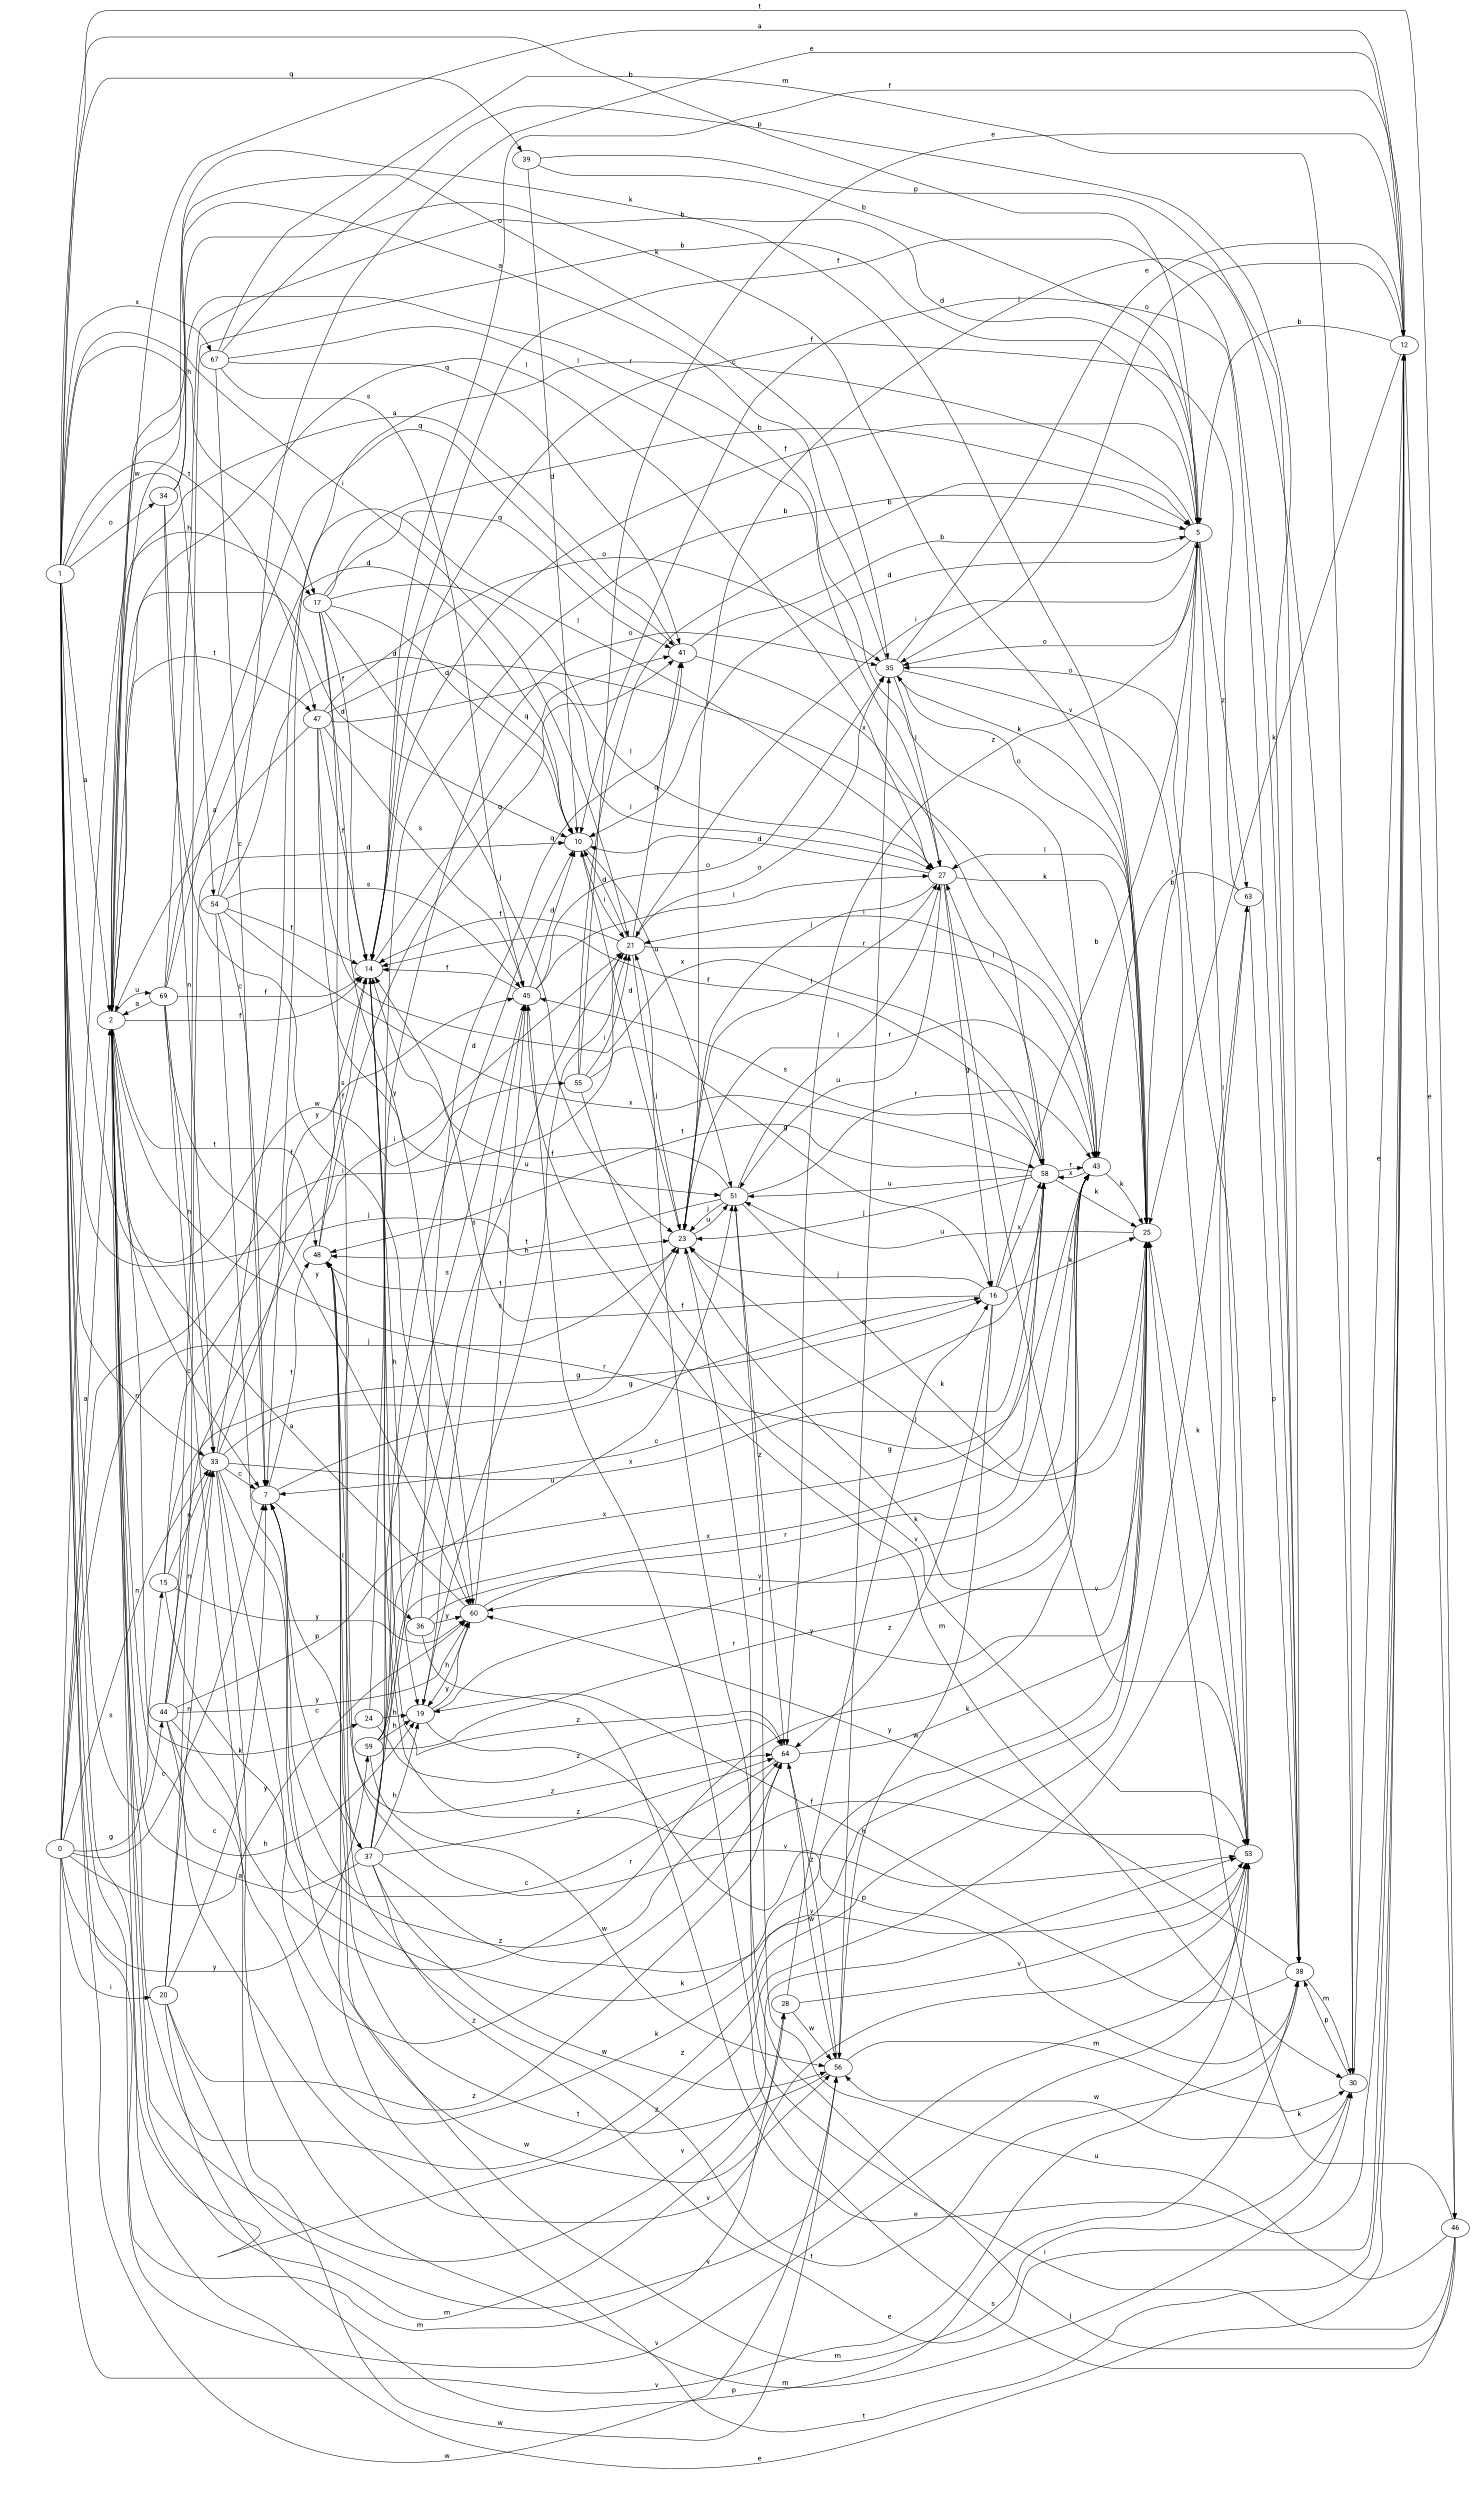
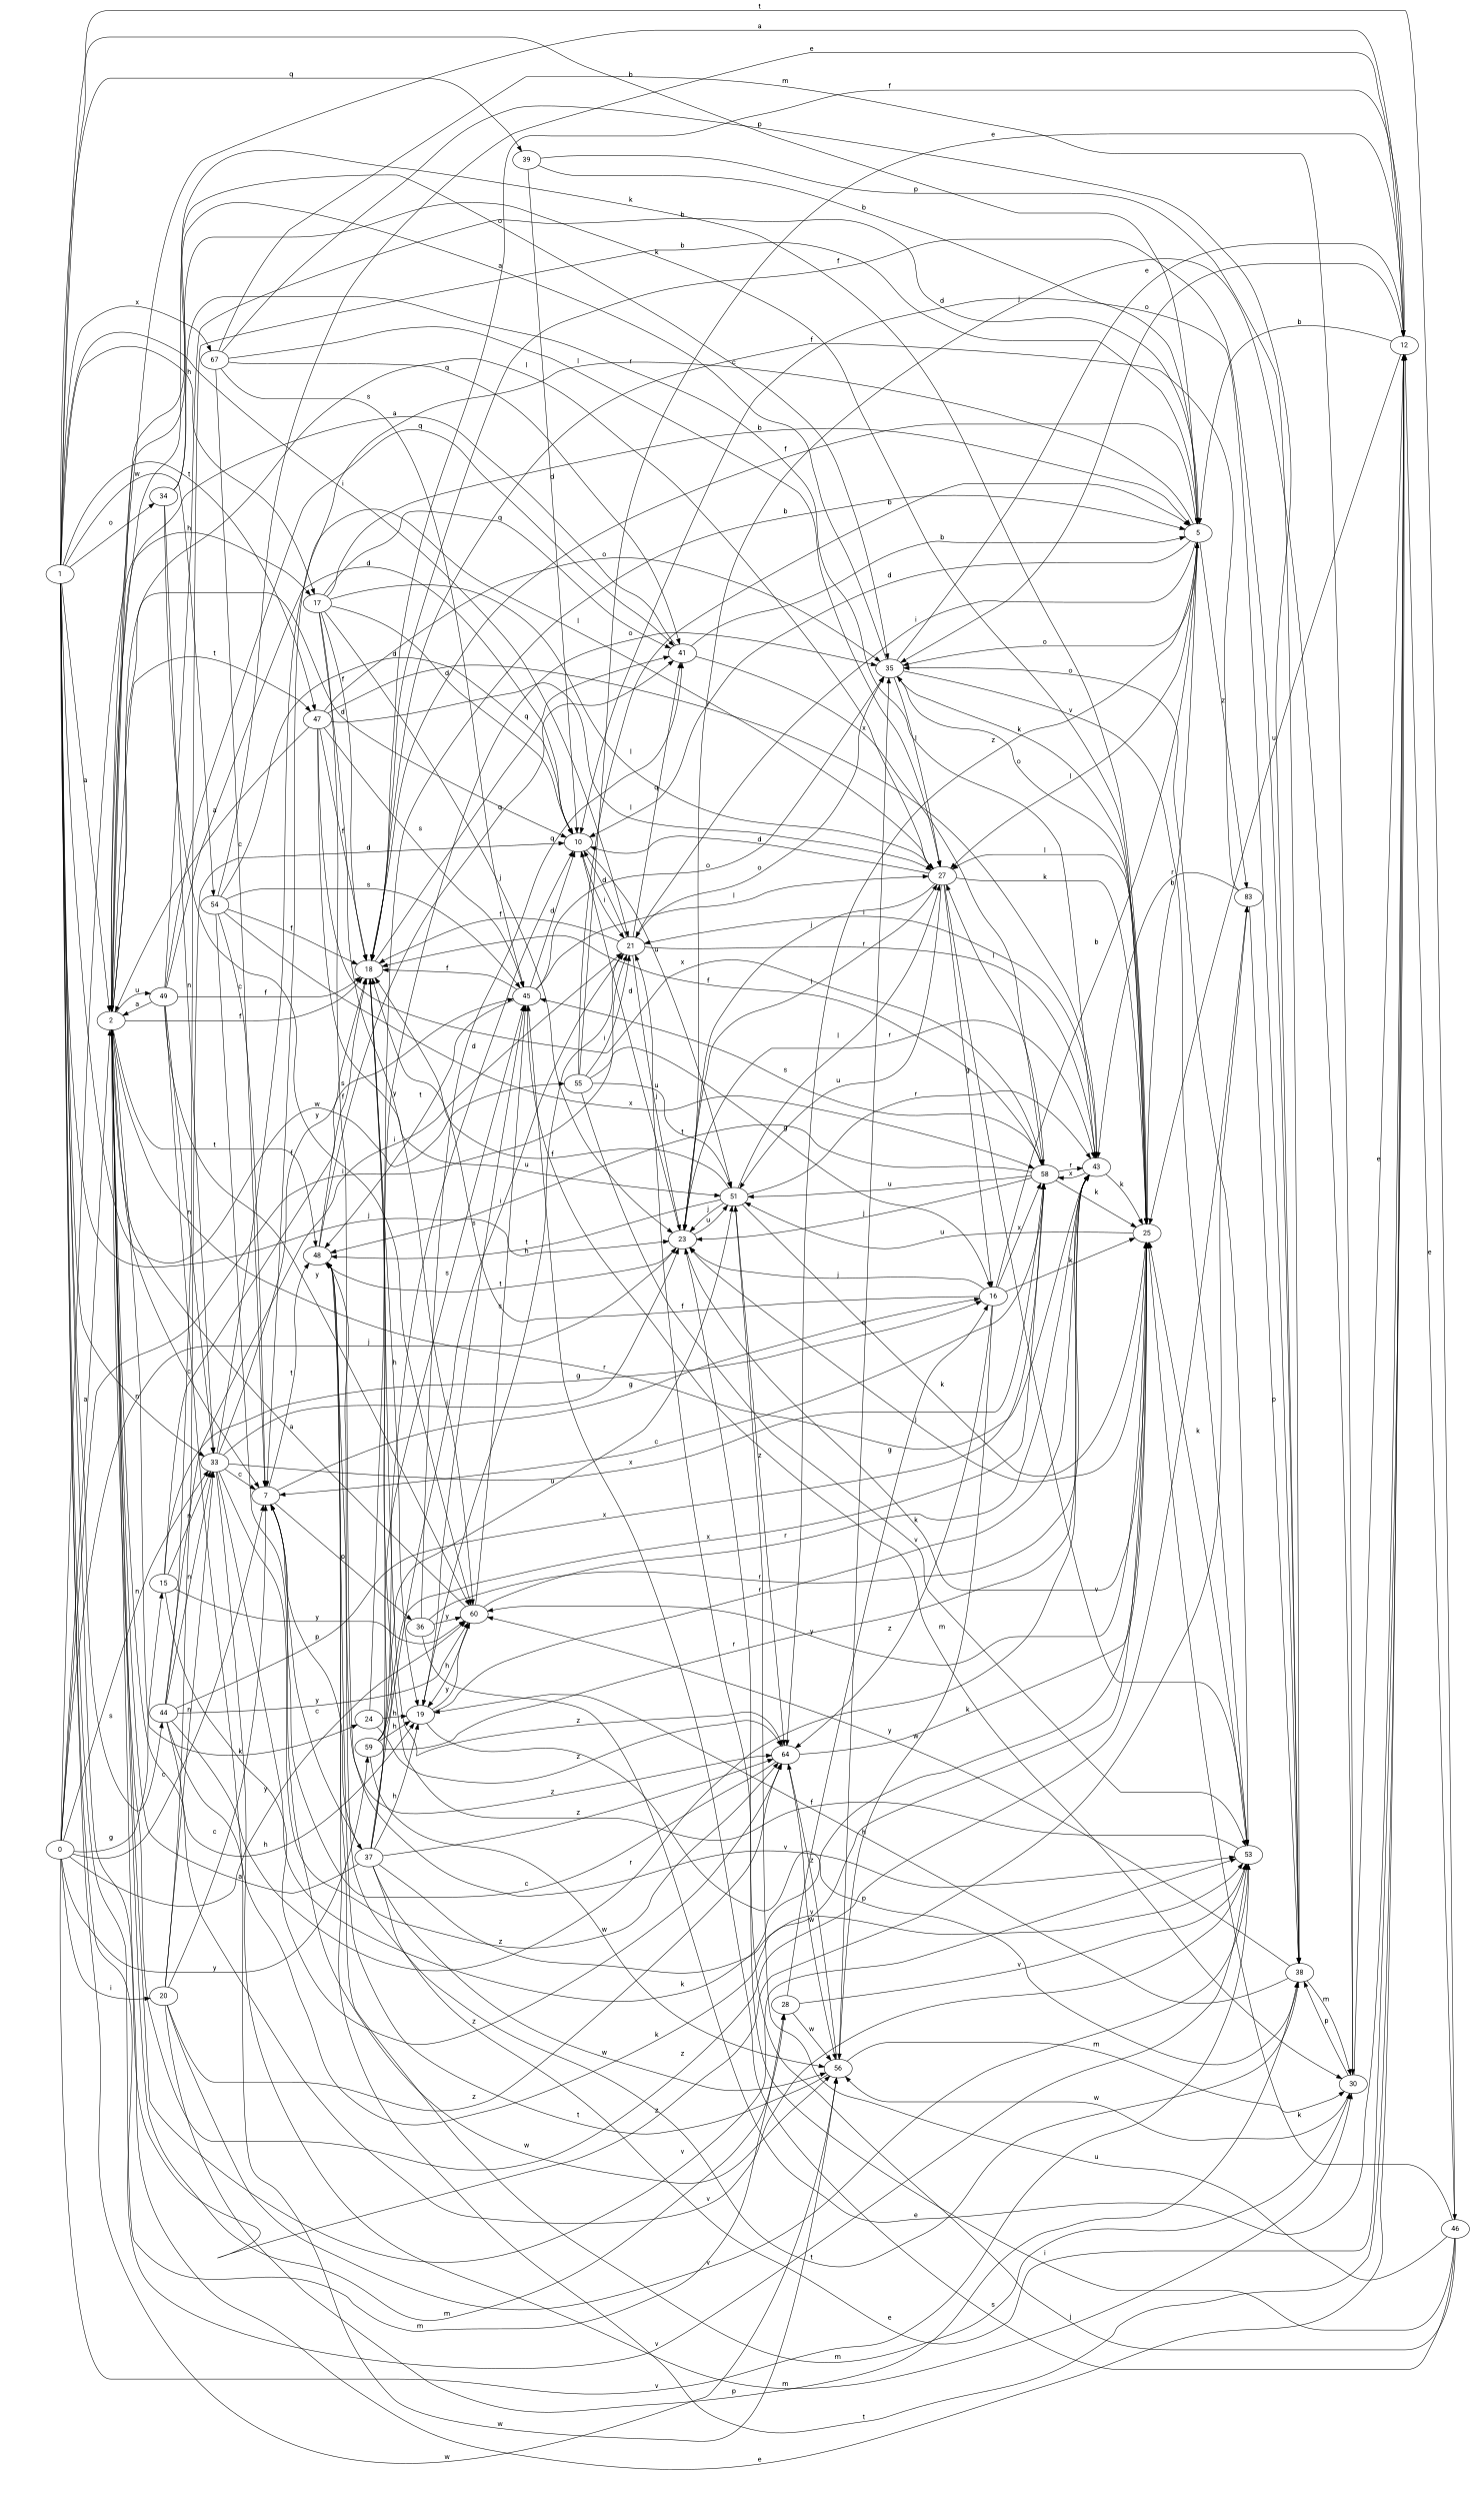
  strict digraph {
    fontname=Roboto
    rankdir=LR
    node [fontname=Roboto]
    edge [fontname=Roboto]
    0
    2
    7
    15
    17
    20
    21
    23
    33
    53
    59
    60
    28
    47
-   63
+   63 [label=83]
    10
    12
-   14
+   14 [label=18]
    19
    24
    25
    27
    35
    43
    48
-   49 [label=69]
+   49
    16
    36
    37
    64
    45
    5
    41
    38
    51
    58
    30
    56
    1
    34
    39
    44
    46
    54
    55
    n46 [label=67]
    0 -> 2 [label=a]
    0 -> 7 [label=c]
    0 -> 15 [label=g]
    0 -> 17 [label=h]
    0 -> 20 [label=i]
    0 -> 21 [label=i]
    0 -> 23 [label=j]
    0 -> 33 [label=n]
    0 -> 53 [label=v]
    0 -> 59 [label=y]
    0 -> 60 [label=y]
    2 -> 7 [label=c]
    2 -> 53 [label=v]
    2 -> 28 [label=m]
    2 -> 47 [label=t]
    2 -> 63 [label=z]
    2 -> 10 [label=d]
    2 -> 12 [label=e]
    2 -> 14 [label=f]
    2 -> 19 [label=h]
    2 -> 24 [label=k]
    2 -> 25 [label=k]
    2 -> 27 [label=l]
    2 -> 35 [label=o]
    2 -> 43 [label=r]
    2 -> 48 [label=t]
    2 -> 49 [label=u]
    7 -> 48 [label=t]
    7 -> 16 [label=g]
-   7 -> 36 [label=l]
+   7 -> 36 [label=p]
    7 -> 37 [label=p]
    15 -> 33 [label=n]
    15 -> 60 [label=y]
    15 -> 16 [label=g]
    15 -> 64 [label=z]
    15 -> 45 [label=s]
    17 -> 23 [label=j]
    17 -> 53 [label=v]
    17 -> 60 [label=y]
    17 -> 10 [label=d]
    17 -> 14 [label=f]
    17 -> 27 [label=l]
    17 -> 5 [label=b]
    17 -> 41 [label=q]
    20 -> 7 [label=c]
    20 -> 33 [label=n]
    20 -> 53 [label=v]
    20 -> 10 [label=d]
    20 -> 64 [label=z]
    20 -> 38 [label=p]
    21 -> 23 [label=j]
    21 -> 10 [label=d]
    21 -> 14 [label=f]
    21 -> 19 [label=h]
    21 -> 35 [label=o]
    21 -> 43 [label=r]
    21 -> 41 [label=q]
    23 -> 10 [label=d]
    23 -> 25 [label=k]
    23 -> 27 [label=l]
    23 -> 43 [label=r]
    23 -> 48 [label=t]
    23 -> 51 [label=u]
    33 -> 7 [label=c]
    33 -> 23 [label=j]
    33 -> 14 [label=f]
    33 -> 25 [label=k]
    33 -> 27 [label=l]
    33 -> 64 [label=z]
    33 -> 58 [label=x]
    33 -> 30 [label=m]
    53 -> 14 [label=f]
    53 -> 25 [label=k]
    53 -> 35 [label=o]
    59 -> 10 [label=d]
    59 -> 19 [label=h]
    59 -> 43 [label=r]
    59 -> 51 [label=u]
    59 -> 58 [label=x]
    59 -> 56 [label=w]
    60 -> 2 [label=a]
    60 -> 19 [label=h]
    60 -> 43 [label=r]
    60 -> 45 [label=s]
    28 -> 53 [label=v]
    28 -> 16 [label=g]
    28 -> 56 [label=w]
    47 -> 2 [label=a]
    47 -> 14 [label=f]
    47 -> 27 [label=l]
    47 -> 35 [label=o]
    47 -> 43 [label=r]
    47 -> 45 [label=s]
    47 -> 51 [label=u]
    47 -> 58 [label=x]
    63 -> 14 [label=f]
    63 -> 43 [label=r]
    63 -> 38 [label=p]
    10 -> 21 [label=i]
    10 -> 51 [label=u]
    12 -> 2 [label=a]
    12 -> 14 [label=f]
-   12 -> 25 [label=k]
+   12 -> 25 [label=u]
    12 -> 35 [label=o]
    12 -> 48 [label=t]
    12 -> 5 [label=b]
    14 -> 19 [label=h]
    14 -> 64 [label=z]
    14 -> 41 [label=q]
    19 -> 60 [label=y]
    19 -> 43 [label=r]
    19 -> 45 [label=s]
    19 -> 38 [label=p]
    24 -> 19 [label=h]
    24 -> 35 [label=o]
    24 -> 64 [label=z]
    25 -> 23 [label=j]
    25 -> 60 [label=y]
    25 -> 27 [label=l]
    25 -> 35 [label=o]
    25 -> 5 [label=b]
    25 -> 51 [label=u]
    27 -> 23 [label=j]
    27 -> 53 [label=v]
    27 -> 10 [label=d]
    27 -> 25 [label=k]
    27 -> 16 [label=g]
    27 -> 51 [label=u]
    35 -> 2 [label=a]
    35 -> 53 [label=v]
    35 -> 12 [label=e]
    35 -> 25 [label=k]
    35 -> 27 [label=l]
    43 -> 21 [label=i]
    43 -> 25 [label=k]
    43 -> 58 [label=x]
    48 -> 14 [label=f]
    48 -> 64 [label=z]
    48 -> 41 [label=q]
    48 -> 30 [label=m]
    49 -> 2 [label=a]
    49 -> 33 [label=n]
    49 -> 60 [label=y]
    49 -> 10 [label=d]
    49 -> 14 [label=f]
    49 -> 5 [label=b]
    49 -> 41 [label=q]
    49 -> 56 [label=w]
    16 -> 23 [label=j]
    16 -> 14 [label=f]
    16 -> 25 [label=k]
    16 -> 64 [label=z]
    16 -> 5 [label=b]
    16 -> 58 [label=x]
    16 -> 56 [label=w]
    36 -> 60 [label=y]
    36 -> 12 [label=e]
-   36 -> 43 [label=v]
+   36 -> 43 [label=r]
    36 -> 41 [label=q]
    37 -> 2 [label=a]
    37 -> 7 [label=c]
    37 -> 21 [label=i]
    37 -> 53 [label=v]
    37 -> 12 [label=e]
    37 -> 19 [label=h]
    37 -> 64 [label=z]
    37 -> 45 [label=s]
    37 -> 5 [label=b]
    37 -> 56 [label=w]
    64 -> 7 [label=c]
    64 -> 25 [label=k]
    64 -> 56 [label=w]
    45 -> 10 [label=d]
    45 -> 14 [label=f]
    45 -> 27 [label=l]
    45 -> 35 [label=o]
+   45 -> 48 [label=t]
    45 -> 30 [label=m]
    5 -> 7 [label=c]
    5 -> 21 [label=i]
    5 -> 63 [label=z]
    5 -> 10 [label=d]
    5 -> 14 [label=f]
-   5 -> 53 [label=l]
+   5 -> 27 [label=l]
    5 -> 35 [label=o]
    5 -> 64 [label=z]
    41 -> 2 [label=a]
    41 -> 5 [label=b]
    41 -> 58 [label=x]
    38 -> 60 [label=y]
    38 -> 10 [label=d]
    38 -> 14 [label=f]
    38 -> 19 [label=h]
    38 -> 48 [label=t]
    38 -> 30 [label=m]
    51 -> 23 [label=j]
    51 -> 14 [label=f]
    51 -> 25 [label=k]
    51 -> 27 [label=l]
    51 -> 43 [label=r]
    51 -> 48 [label=t]
    51 -> 64 [label=z]
    58 -> 7 [label=c]
    58 -> 23 [label=j]
    58 -> 14 [label=f]
    58 -> 25 [label=k]
    58 -> 27 [label=l]
    58 -> 43 [label=r]
    58 -> 48 [label=t]
    58 -> 45 [label=s]
    58 -> 51 [label=u]
    30 -> 23 [label=j]
    30 -> 12 [label=e]
    30 -> 38 [label=p]
    30 -> 56 [label=w]
    56 -> 35 [label=o]
    56 -> 48 [label=t]
    56 -> 64 [label=z]
    56 -> 30 [label=m]
    1 -> 2 [label=a]
    1 -> 17 [label=h]
    1 -> 21 [label=i]
    1 -> 23 [label=j]
    1 -> 33 [label=n]
    1 -> 53 [label=v]
    1 -> 28 [label=m]
    1 -> 47 [label=t]
    1 -> 63 [label=z]
    1 -> 5 [label=b]
    1 -> 56 [label=w]
    1 -> 34 [label=o]
    1 -> 39 [label=q]
    1 -> 44 [label=s]
    1 -> 46 [label=t]
    1 -> 54 [label=w]
    1 -> 55 [label=w]
    1 -> n46 [label=x]
    34 -> 33 [label=n]
    34 -> 60 [label=y]
    34 -> 25 [label=k]
    34 -> 43 [label=r]
    39 -> 10 [label=d]
    39 -> 5 [label=b]
    39 -> 38 [label=p]
    44 -> 21 [label=i]
    44 -> 33 [label=n]
    44 -> 53 [label=v]
    44 -> 60 [label=y]
    44 -> 25 [label=k]
    44 -> 43 [label=r]
    44 -> 5 [label=b]
    44 -> 58 [label=x]
    46 -> 21 [label=i]
    46 -> 23 [label=j]
-   12 -> 46 [label=e]
+   46 -> 12 [label=e]
    46 -> 25 [label=k]
    46 -> 45 [label=s]
    46 -> 51 [label=u]
    54 -> 7 [label=c]
    54 -> 10 [label=d]
    54 -> 12 [label=e]
    54 -> 14 [label=f]
    54 -> 45 [label=s]
    54 -> 58 [label=x]
    54 -> 56 [label=w]
    55 -> 21 [label=i]
    55 -> 53 [label=v]
    55 -> 12 [label=e]
    55 -> 16 [label=g]
    55 -> 5 [label=b]
+   55 -> 51 [label=u]
    n46 -> 7 [label=c]
    n46 -> 27 [label=l]
    n46 -> 45 [label=s]
    n46 -> 41 [label=q]
    n46 -> 38 [label=p]
    n46 -> 30 [label=m]
  }
